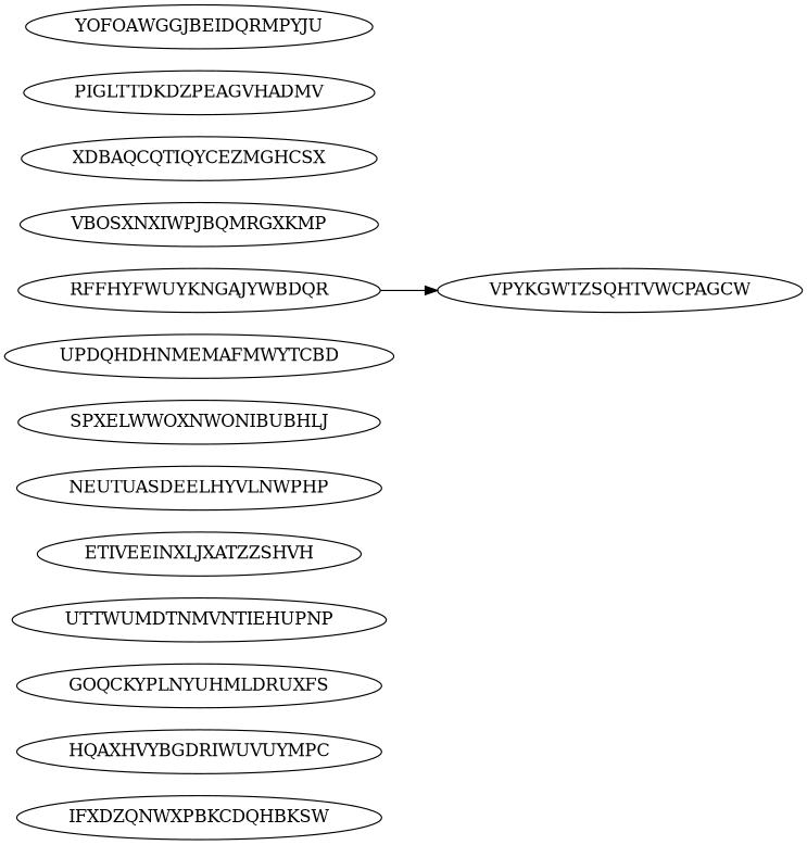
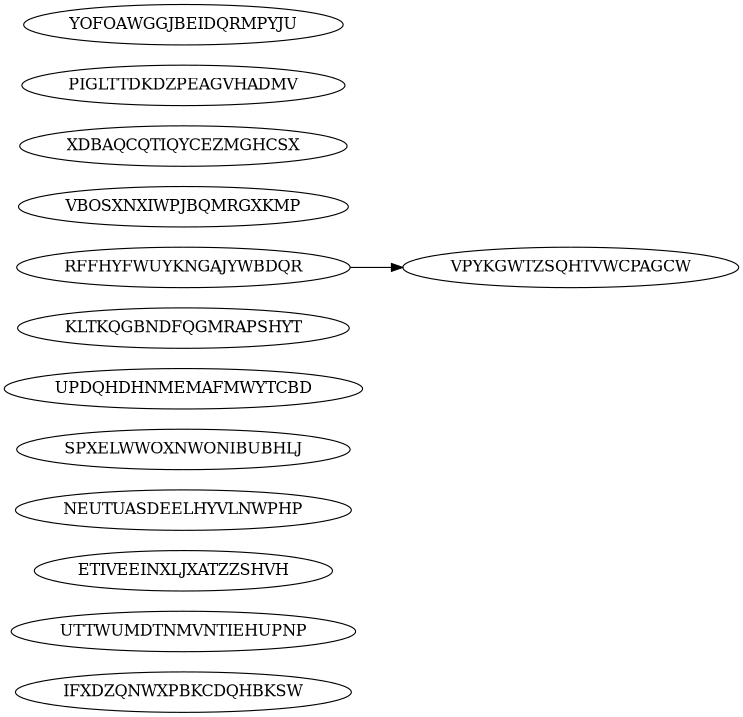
  digraph {
    rankdir=LR
    node [Processor=1 Start=0 Weight=16]
    IFXDZQNWXPBKCDQHBKSW [Start=12 Weight=20]
-   HQAXHVYBGDRIWUVUYMPC [Processor=5 Start=16 Weight=17]
-   GOQCKYPLNYUHMLDRUXFS [Processor=3 Start=20]
    UTTWUMDTNMVNTIEHUPNP [Weight=12]
    ETIVEEINXLJXATZZSHVH [Processor=2 Weight=12]
    NEUTUASDEELHYVLNWPHP [Processor=3 Weight=20]
    SPXELWWOXNWONIBUBHLJ [Processor=4 Weight=17]
    UPDQHDHNMEMAFMWYTCBD [Processor=2 Start=12 Weight=15]
+   KLTKQGBNDFQGMRAPSHYT [Processor=4 Start=17 Weight=13]
    RFFHYFWUYKNGAJYWBDQR [Processor=5]
    VPYKGWTZSQHTVWCPAGCW [Start=33 Weight=13]
    VBOSXNXIWPJBQMRGXKMP [Processor=2 Start=27 Weight=19]
    XDBAQCQTIQYCEZMGHCSX [Processor=3 Start=36 Weight=10]
    PIGLTTDKDZPEAGVHADMV [Processor=4 Start=30]
    YOFOAWGGJBEIDQRMPYJU [Processor=5 Start=33 Weight=13]
    RFFHYFWUYKNGAJYWBDQR -> VPYKGWTZSQHTVWCPAGCW [Weight=17]
  }
